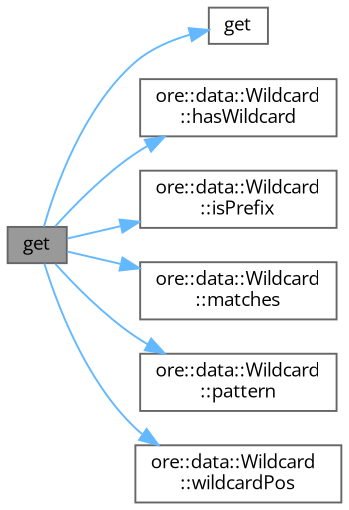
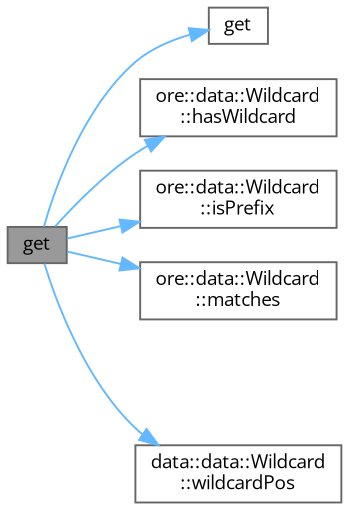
  digraph {
    fontname="Open Sans"
    rankdir=LR
    node [color=grey40 fillcolor=white fontname="Open Sans" fontsize=10 shape=box style=filled]
    edge [color=steelblue1 fontname="Open Sans" fontsize=10 labelfontname=Helvetica labelfontsize=10 style=solid]
    n1 [color=gray40 fillcolor=grey60 fontcolor=black height=0.2 label=get width=0.4]
    n2 [height=0.2 label=get width=0.4]
    n3 [height=0.2 label="ore::data::Wildcard\l::hasWildcard" width=0.4]
    n4 [height=0.2 label="ore::data::Wildcard\l::isPrefix" width=0.4]
    n5 [height=0.2 label="ore::data::Wildcard\l::matches" width=0.4]
-   n6 [height=0.2 label="ore::data::Wildcard\l::pattern" width=0.4]
-   n7 [height=0.2 label="ore::data::Wildcard\l::wildcardPos" width=0.4]
+   n7 [height=0.2 label="data::data::Wildcard\l::wildcardPos" width=0.4]
    n1 -> n2
    n1 -> n3
    n1 -> n4
    n1 -> n5
-   n1 -> n6
    n1 -> n7
  }
